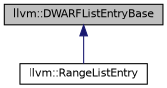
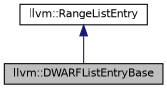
  digraph {
    node [color=black fontname=Helvetica fontsize=10 shape=box]
    n1 [fillcolor=grey75 fontcolor=black height=0.2 label="llvm::DWARFListEntryBase" style=filled width=0.4]
    n2 [height=0.2 label="llvm::RangeListEntry" width=0.4]
-   n1 -> n2 [color=midnightblue dir=back fontname=Helvetica fontsize=10 labelfontname=Helvetica labelfontsize=10 style=solid]
+   n2 -> n1 [color=midnightblue dir=back fontname=Helvetica fontsize=10 labelfontname=Helvetica labelfontsize=10 style=solid]
  }
